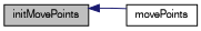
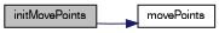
  digraph {
    rankdir=LR
    node [color=black fontname=FreeSans fontsize=10 shape=record]
    n1 [fillcolor=grey75 fontcolor=black height=0.2 label=initMovePoints style=filled width=0.4]
    n2 [height=0.2 label=movePoints width=0.4]
-   n2 -> n1 [color=midnightblue fontname=FreeSans fontsize=10 labelfontname=FreeSans labelfontsize=10 style=solid]
+   n1 -> n2 [color=midnightblue fontname=FreeSans fontsize=10 labelfontname=FreeSans labelfontsize=10 style=solid]
  }
